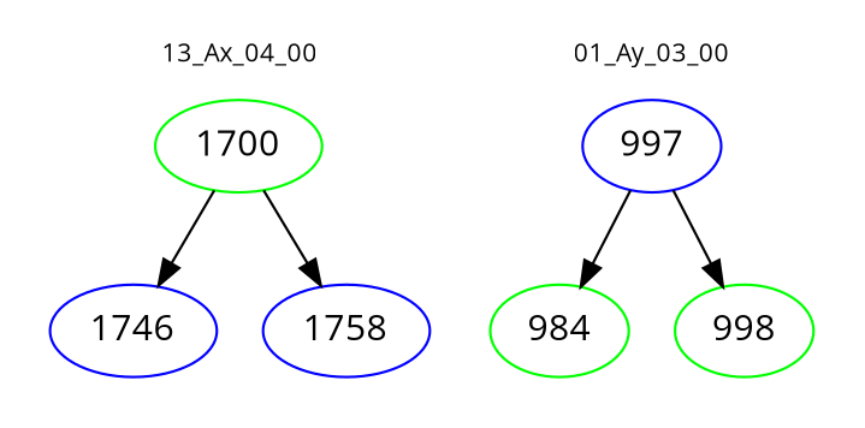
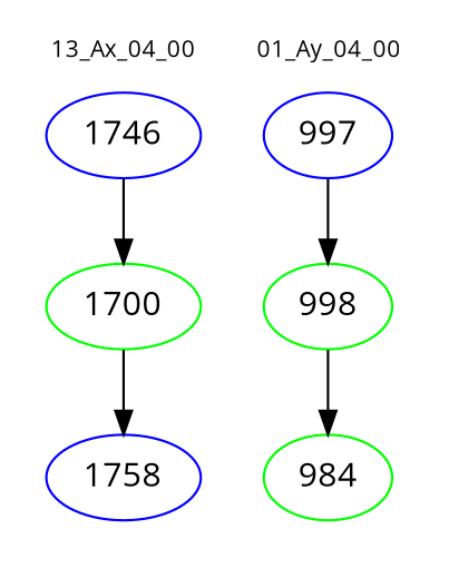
  digraph {
    fontname="Open Sans"
    node [color=blue fontname="Open Sans"]
    edge [color=black fontname="Open Sans"]
    n1 [label=1746]
    n2 [color=green label=1700]
    n3 [label=1758]
    n4 [label=997]
    n5 [color=green label=984]
    n6 [color=green label=998]
    subgraph cluster_1 {
      color=white
      fontsize=10
      label="13_Ax_04_00"
      n1
      n2
      n3
    }
    subgraph cluster_2 {
      color=white
      fontsize=10
-     label="01_Ay_03_00"
+     label="01_Ay_04_00"
      n4
      n5
      n6
    }
-   n2 -> n1
+   n1 -> n2
    n2 -> n3
-   n4 -> n5
+   n6 -> n5
    n4 -> n6
  }
